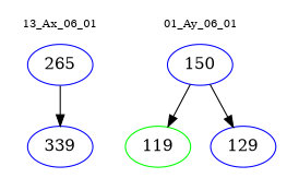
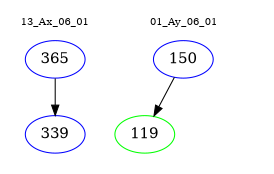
  digraph {
    node [color=blue]
    edge [color=black]
-   n1 [label=265]
+   n1 [label=365]
    n2 [label=339]
    n3 [label=150]
    n4 [color=green label=119]
-   n5 [label=129]
    subgraph cluster_1 {
      color=white
      fontsize=10
      label="13_Ax_06_01"
      n1
      n2
    }
    subgraph cluster_2 {
      color=white
      fontsize=10
      label="01_Ay_06_01"
      n3
      n4
-     n5
    }
    n1 -> n2
    n3 -> n4
-   n3 -> n5
  }
